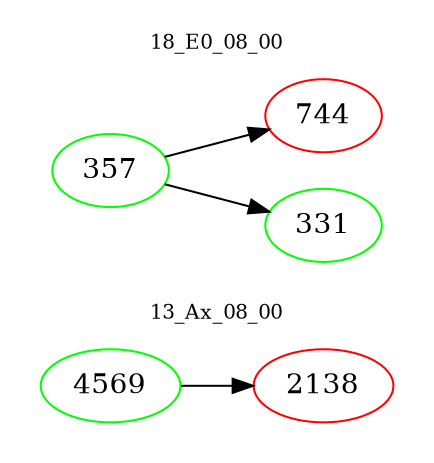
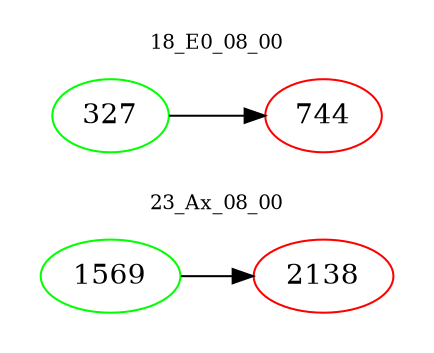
  digraph {
    rankdir=LR
    node [color=green]
    edge [color=black]
-   n1 [label=4569]
+   n1 [label=1569]
    n2 [color=red label=2138]
-   n3 [label=357]
-   n4 [label=331]
+   n3 [label=327]
    n5 [color=red label=744]
    subgraph cluster_1 {
      color=white
      fontsize=10
-     label="13_Ax_08_00"
+     label="23_Ax_08_00"
      n1
      n2
    }
    subgraph cluster_2 {
      color=white
      fontsize=10
      label="18_E0_08_00"
      n3
-     n4
      n5
    }
    n1 -> n2
-   n3 -> n4
    n3 -> n5
  }
